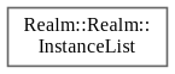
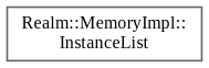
  digraph {
    rankdir=TB
    fontname="Liberation Serif"
-   n1 [color=grey40 fillcolor=white fontname="Liberation Serif" fontsize=10 height=0.2 label="Realm::Realm::\lInstanceList" shape=box style=filled width=0.4]
+   n1 [color=grey40 fillcolor=white fontname="Liberation Serif" fontsize=10 height=0.2 label="Realm::MemoryImpl::\lInstanceList" shape=box style=filled width=0.4]
  }
